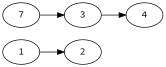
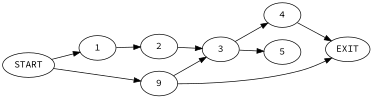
  digraph {
    fontname="Source Code Pro"
    rankdir=LR
    node [fontname="Source Code Pro"]
    edge [fontname="Source Code Pro"]
+   n1 [label=START]
    1
-   7
+   7 [label=9]
    2
+   n5 [label=EXIT]
    3
    4
+   5
+   n1 -> 1
+   n1 -> 7
    1 -> 2
+   7 -> n5
    7 -> 3
+   2 -> 3
    3 -> 4
+   3 -> 5
+   4 -> n5
  }
